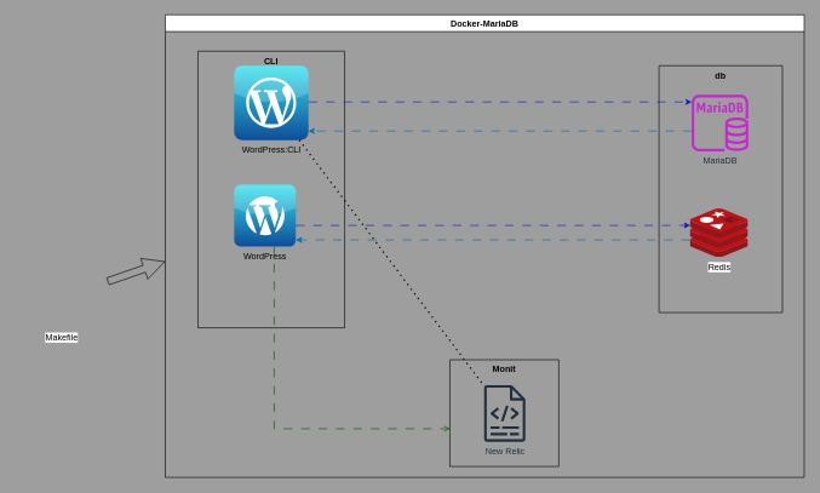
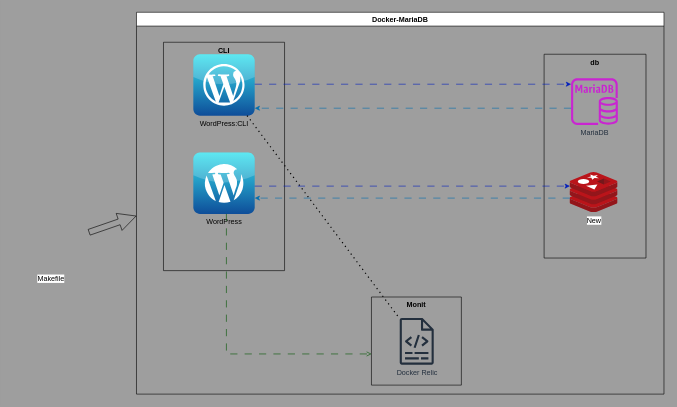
  <mxCell id="0" />
  <mxCell id="1" parent="0" />
  <mxCell id="2" value="&lt;div&gt;Docker-MariaDB&lt;/div&gt;" style="swimlane;whiteSpace=wrap;html=1;" vertex="1" parent="1"><mxGeometry x="227" y="20" width="880" height="637" as="geometry" /></mxCell>
  <mxCell id="3" value="db&#10;" style="swimlane;startSize=0;horizontal=1;verticalAlign=top;" vertex="1" parent="2"><mxGeometry x="680" y="70" width="170" height="340" as="geometry" /></mxCell>
- <mxCell id="4" value="&lt;div&gt;Redis&lt;/div&gt;" style="image;aspect=fixed;html=1;points=[];align=center;fontSize=12;image=img/lib/mscae/Cache_Redis_Product.svg;horizontal=1;verticalAlign=top;" vertex="1" parent="3"><mxGeometry x="43" y="197" width="80" height="67.2" as="geometry" /></mxCell>
+ <mxCell id="4" value="&lt;div&gt;New&lt;/div&gt;" style="image;aspect=fixed;html=1;points=[];align=center;fontSize=12;image=img/lib/mscae/Cache_Redis_Product.svg;horizontal=1;verticalAlign=top;" vertex="1" parent="3"><mxGeometry x="43" y="197" width="80" height="67.2" as="geometry" /></mxCell>
  <mxCell id="5" value="&lt;div&gt;MariaDB&lt;/div&gt;&lt;div&gt;&lt;br&gt;&lt;/div&gt;" style="outlineConnect=0;fontColor=#232F3E;gradientColor=none;fillColor=#C925D1;strokeColor=none;dashed=0;verticalLabelPosition=bottom;verticalAlign=top;align=center;html=1;fontSize=12;fontStyle=0;aspect=fixed;pointerEvents=1;shape=mxgraph.aws4.rds_mariadb_instance;horizontal=1;" vertex="1" parent="3"><mxGeometry x="45" y="40" width="78" height="78" as="geometry" /></mxCell>
  <mxCell id="6" value="CLI&#10;" style="swimlane;startSize=0;horizontal=1;verticalAlign=top;" vertex="1" parent="2"><mxGeometry x="45" y="50" width="202" height="381" as="geometry" /></mxCell>
  <mxCell id="7" value="WordPress:CLI" style="dashed=0;outlineConnect=0;html=1;align=center;labelPosition=center;verticalLabelPosition=bottom;verticalAlign=top;shape=mxgraph.webicons.wordpress_2;fillColor=#35E2EE;gradientColor=#0E4D99;horizontal=1;" vertex="1" parent="6"><mxGeometry x="49.8" y="20" width="102.4" height="102.4" as="geometry" /></mxCell>
- <mxCell id="8" value="&lt;div&gt;WordPress&lt;/div&gt;" style="dashed=0;outlineConnect=0;html=1;align=center;labelPosition=center;verticalLabelPosition=bottom;verticalAlign=top;shape=mxgraph.webicons.wordpress;fillColor=#35E2EE;gradientColor=#0E4D99;horizontal=1;" vertex="1" parent="6"><mxGeometry x="49.8" y="184" width="85" height="85" as="geometry" /></mxCell>
+ <mxCell id="8" value="&lt;div&gt;WordPress&lt;/div&gt;" style="dashed=0;outlineConnect=0;html=1;align=center;labelPosition=center;verticalLabelPosition=bottom;verticalAlign=top;shape=mxgraph.webicons.wordpress;fillColor=#35E2EE;gradientColor=#0E4D99;horizontal=1;" vertex="1" parent="6"><mxGeometry x="49.8" y="184" width="102.4" height="102.4" as="geometry" /></mxCell>
  <mxCell id="9" value="" style="endArrow=none;dashed=1;html=1;dashPattern=1 3;strokeWidth=2;rounded=0;horizontal=1;verticalAlign=top;" edge="1" parent="6" source="7" target="11"><mxGeometry width="50" height="50" relative="1" as="geometry"><mxPoint x="-73.8" y="815.289" as="sourcePoint" /><mxPoint x="101.2" y="150.289" as="targetPoint" /></mxGeometry></mxCell>
  <mxCell id="10" value="Monit&#10;" style="swimlane;startSize=0;horizontal=1;verticalAlign=top;" vertex="1" parent="2"><mxGeometry x="392" y="475" width="150" height="147" as="geometry" /></mxCell>
- <mxCell id="11" value="&lt;div&gt;New Relic&lt;/div&gt;" style="outlineConnect=0;fontColor=#232F3E;gradientColor=none;fillColor=#232F3D;strokeColor=none;dashed=0;verticalLabelPosition=bottom;verticalAlign=top;align=center;html=1;fontSize=12;fontStyle=0;aspect=fixed;pointerEvents=1;shape=mxgraph.aws4.logs;horizontal=1;" vertex="1" parent="10"><mxGeometry x="47" y="35" width="57" height="78" as="geometry" /></mxCell>
+ <mxCell id="11" value="&lt;div&gt;Docker Relic&lt;/div&gt;" style="outlineConnect=0;fontColor=#232F3E;gradientColor=none;fillColor=#232F3D;strokeColor=none;dashed=0;verticalLabelPosition=bottom;verticalAlign=top;align=center;html=1;fontSize=12;fontStyle=0;aspect=fixed;pointerEvents=1;shape=mxgraph.aws4.logs;horizontal=1;" vertex="1" parent="10"><mxGeometry x="47" y="35" width="57" height="78" as="geometry" /></mxCell>
  <mxCell id="12" style="edgeStyle=orthogonalEdgeStyle;rounded=0;orthogonalLoop=1;jettySize=auto;html=1;dashed=1;dashPattern=12 12;horizontal=1;verticalAlign=top;fillColor=#0050ef;strokeColor=#001DBC;" edge="1" parent="2" source="7" target="5"><mxGeometry relative="1" as="geometry"><Array as="points"><mxPoint x="600" y="120" /><mxPoint x="600" y="120" /></Array></mxGeometry></mxCell>
  <mxCell id="13" style="edgeStyle=orthogonalEdgeStyle;rounded=0;orthogonalLoop=1;jettySize=auto;html=1;dashed=1;dashPattern=12 12;horizontal=1;verticalAlign=top;fillColor=#008a00;strokeColor=#005700;endArrow=open;" edge="1" parent="2" source="8" target="10"><mxGeometry relative="1" as="geometry"><Array as="points"><mxPoint x="150" y="570" /></Array></mxGeometry></mxCell>
  <mxCell id="14" style="edgeStyle=orthogonalEdgeStyle;rounded=0;orthogonalLoop=1;jettySize=auto;html=1;dashed=1;dashPattern=12 12;horizontal=1;verticalAlign=top;fillColor=#1ba1e2;strokeColor=#006EAF;" edge="1" parent="2" source="5" target="7"><mxGeometry relative="1" as="geometry"><Array as="points"><mxPoint x="590" y="160" /><mxPoint x="590" y="160" /></Array></mxGeometry></mxCell>
  <mxCell id="15" style="edgeStyle=orthogonalEdgeStyle;rounded=0;orthogonalLoop=1;jettySize=auto;html=1;dashed=1;dashPattern=12 12;horizontal=1;verticalAlign=top;fillColor=#0050ef;strokeColor=#001DBC;shadow=0;" edge="1" parent="2" source="8" target="4"><mxGeometry relative="1" as="geometry"><Array as="points"><mxPoint x="600" y="290" /><mxPoint x="600" y="290" /></Array></mxGeometry></mxCell>
  <mxCell id="16" style="edgeStyle=orthogonalEdgeStyle;orthogonalLoop=1;jettySize=auto;html=1;dashed=1;dashPattern=12 12;horizontal=1;verticalAlign=top;fillColor=#1ba1e2;strokeColor=#006EAF;jumpStyle=none;rounded=0;" edge="1" parent="2" source="4" target="8"><mxGeometry relative="1" as="geometry"><Array as="points"><mxPoint x="320" y="310" /><mxPoint x="320" y="310" /></Array></mxGeometry></mxCell>
  <mxCell id="17" style="edgeStyle=orthogonalEdgeStyle;rounded=0;orthogonalLoop=1;jettySize=auto;html=1;shape=arrow;horizontal=1;verticalAlign=top;" edge="1" parent="1" source="18"><mxGeometry relative="1" as="geometry"><mxPoint x="226.353" y="359.882" as="targetPoint" /></mxGeometry></mxCell>
  <mxCell id="18" value="&lt;div&gt;Makefile&lt;/div&gt;" style="shape=image;html=1;verticalAlign=top;verticalLabelPosition=bottom;labelBackgroundColor=#ffffff;imageAspect=0;aspect=fixed;image=https://cdn3.iconfinder.com/data/icons/UltimateGnome/128x128/mimetypes/text-x-makefile.png;horizontal=1;" vertex="1" parent="1"><mxGeometry x="20" y="323" width="128" height="128" as="geometry" /></mxCell>
